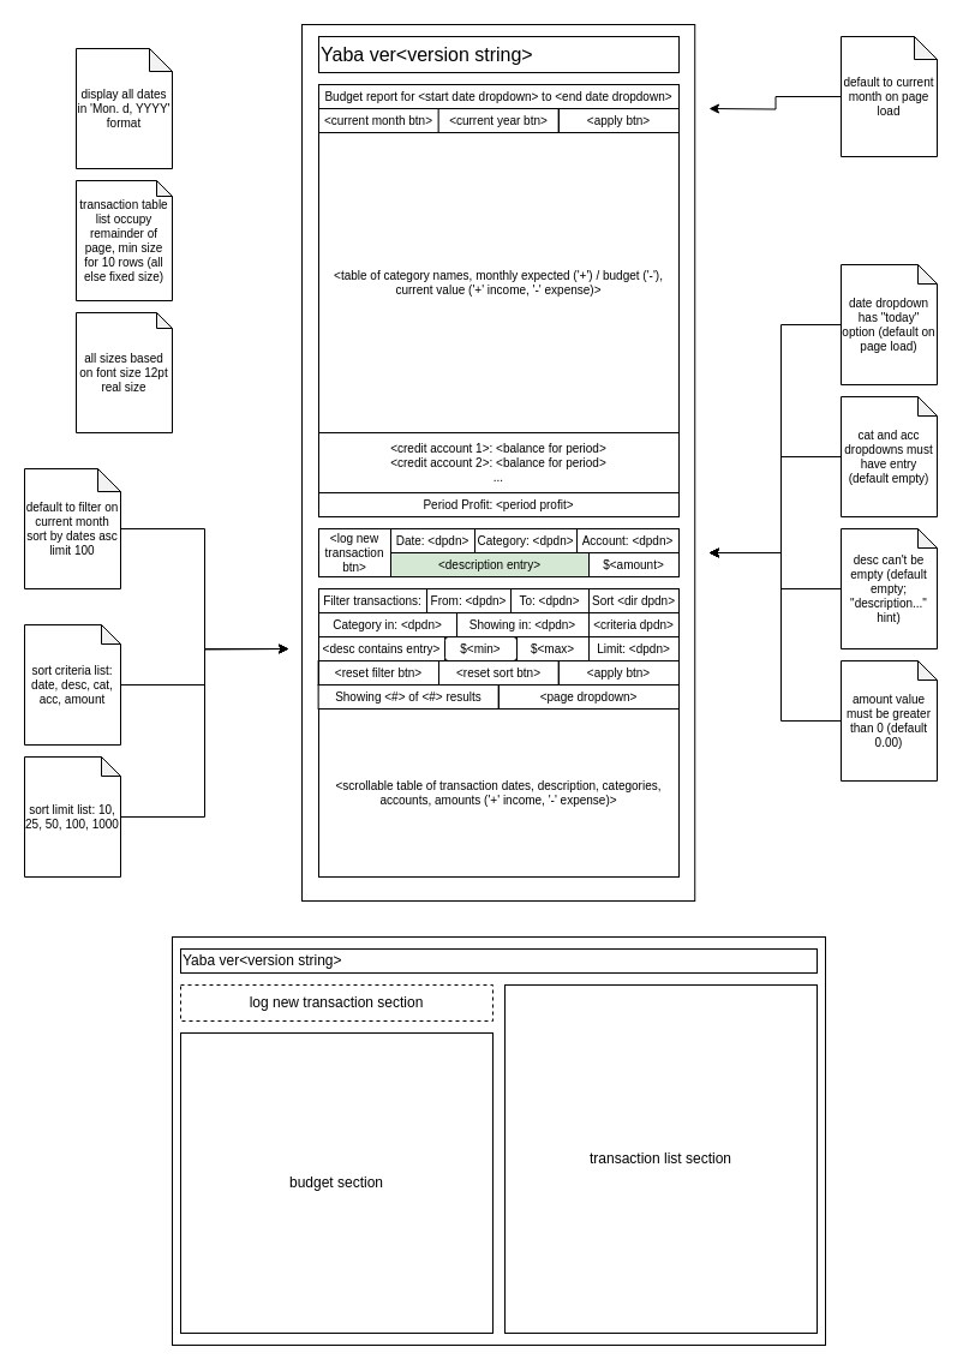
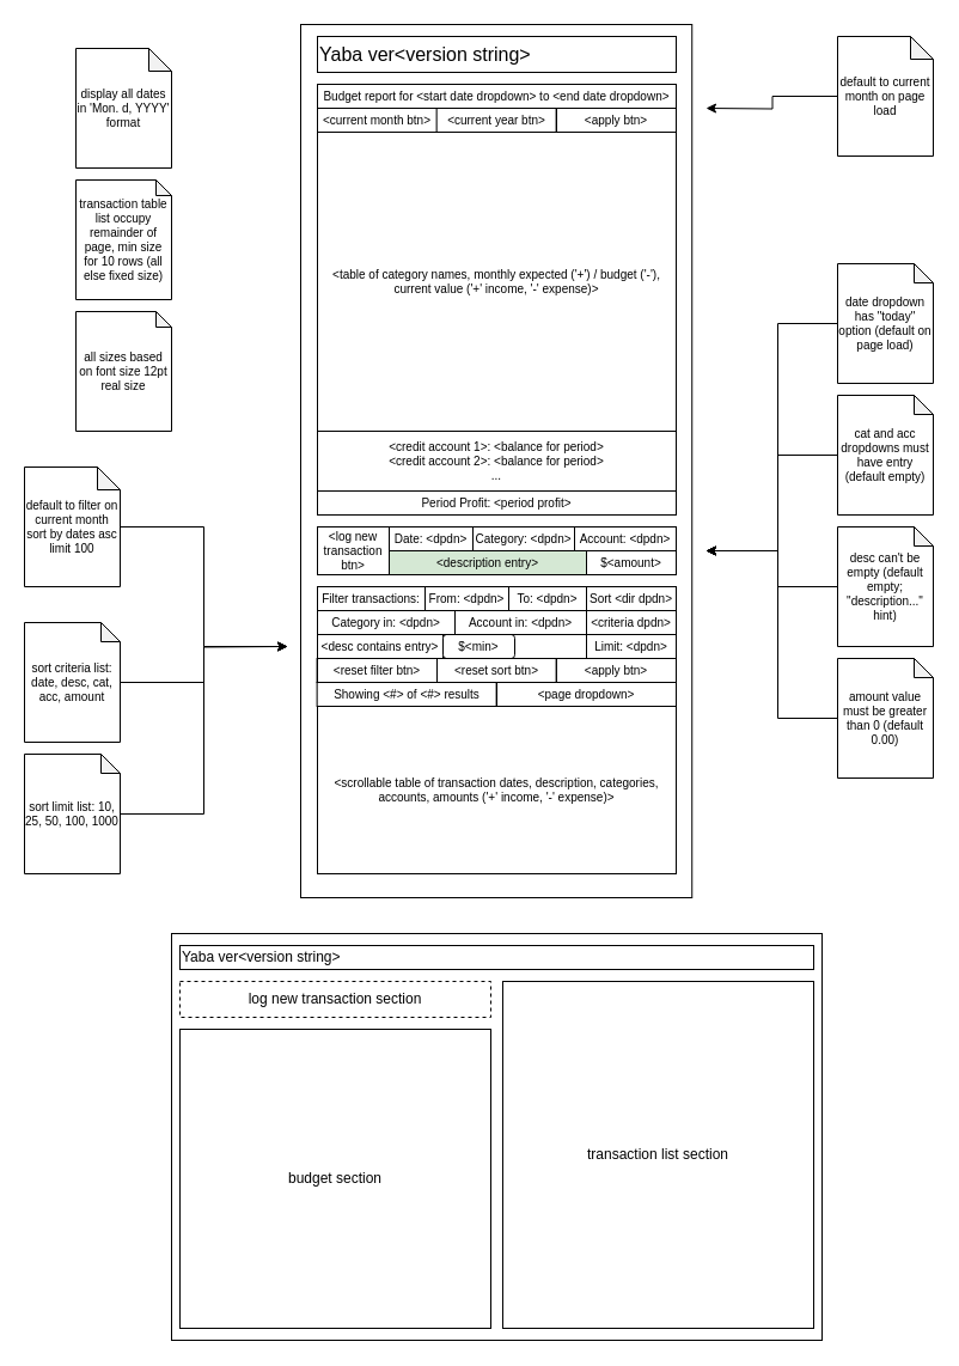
  <mxCell id="0" />
  <mxCell id="1" parent="0" />
  <mxCell id="2" value="" style="rounded=0;whiteSpace=wrap;html=1;aspect=fixed;fontSize=10;" parent="1" vertex="1"><mxGeometry x="143" y="780" width="544" height="340" as="geometry" /></mxCell>
  <mxCell id="3" value="" style="rounded=0;whiteSpace=wrap;html=1;aspect=fixed;fontSize=10;" parent="1" vertex="1"><mxGeometry x="251" width="327.24" height="730" as="geometry" y="20" /></mxCell>
  <mxCell id="4" value="" style="rounded=0;whiteSpace=wrap;html=1;fontSize=10;" parent="1" vertex="1"><mxGeometry x="265" y="70" width="300" height="360" as="geometry" /></mxCell>
  <mxCell id="5" value="" style="rounded=0;whiteSpace=wrap;html=1;fontSize=10;" parent="1" vertex="1"><mxGeometry x="265" y="490" width="300" height="240" as="geometry" /></mxCell>
  <mxCell id="6" value="" style="rounded=0;whiteSpace=wrap;html=1;fontSize=10;" parent="1" vertex="1"><mxGeometry x="265" y="440" width="300" height="40" as="geometry" /></mxCell>
  <mxCell id="7" value="" style="rounded=0;whiteSpace=wrap;html=1;fontSize=10;" parent="1" vertex="1"><mxGeometry x="265" y="70" width="300" height="40" as="geometry" /></mxCell>
  <mxCell id="8" value="Budget report for &amp;lt;start date dropdown&amp;gt; to &amp;lt;end date dropdown&amp;gt;" style="rounded=0;whiteSpace=wrap;html=1;fontSize=10;" parent="1" vertex="1"><mxGeometry x="265" y="70" width="300" height="20" as="geometry" /></mxCell>
  <mxCell id="9" value="&amp;lt;current month btn&amp;gt;" style="rounded=0;whiteSpace=wrap;html=1;fontSize=10;" parent="1" vertex="1"><mxGeometry x="265" y="90" width="100" height="20" as="geometry" /></mxCell>
  <mxCell id="10" value="&amp;lt;current year btn&amp;gt;" style="rounded=0;whiteSpace=wrap;html=1;fontSize=10;" parent="1" vertex="1"><mxGeometry x="364.62" y="90" width="100" height="20" as="geometry" /></mxCell>
  <mxCell id="11" value="&amp;lt;apply btn&amp;gt;" style="rounded=0;whiteSpace=wrap;html=1;fontSize=10;" parent="1" vertex="1"><mxGeometry x="465" y="90" width="100" height="20" as="geometry" /></mxCell>
  <mxCell id="12" value="" style="rounded=0;whiteSpace=wrap;html=1;fontSize=10;" parent="1" vertex="1"><mxGeometry x="265" y="110" width="300" height="320" as="geometry" /></mxCell>
  <mxCell id="13" value="&amp;lt;table of category names, monthly expected ('+') / budget ('-'), current value ('+' income, '-' expense)&amp;gt;" style="rounded=0;whiteSpace=wrap;html=1;fontSize=10;" parent="1" vertex="1"><mxGeometry x="265" y="110" width="300" height="250" as="geometry" /></mxCell>
  <mxCell id="14" value="&amp;lt;credit account 1&amp;gt;: &amp;lt;balance for period&amp;gt;&lt;div style=&quot;font-size: 10px;&quot;&gt;&amp;lt;credit account 2&amp;gt;: &amp;lt;balance for period&amp;gt;&lt;/div&gt;&lt;div style=&quot;font-size: 10px;&quot;&gt;...&lt;/div&gt;" style="rounded=0;whiteSpace=wrap;html=1;fontSize=10;" parent="1" vertex="1"><mxGeometry x="265" y="360" width="300" height="50" as="geometry" /></mxCell>
  <mxCell id="15" value="Period Profit: &amp;lt;period profit&amp;gt;" style="rounded=0;whiteSpace=wrap;html=1;fontSize=10;" parent="1" vertex="1"><mxGeometry x="265" y="410" width="300" height="20" as="geometry" /></mxCell>
  <mxCell id="16" style="edgeStyle=orthogonalEdgeStyle;rounded=0;orthogonalLoop=1;jettySize=auto;html=1;fontSize=10;" parent="1" source="17" edge="1"><mxGeometry relative="1" as="geometry"><mxPoint x="590" y="90" as="targetPoint" /></mxGeometry></mxCell>
  <mxCell id="17" value="default to current month on page load" style="shape=note;whiteSpace=wrap;html=1;backgroundOutline=1;darkOpacity=0.05;size=19;fontSize=10;" parent="1" vertex="1"><mxGeometry x="700" y="30" width="80" height="100" as="geometry" /></mxCell>
  <mxCell id="18" style="edgeStyle=orthogonalEdgeStyle;rounded=0;orthogonalLoop=1;jettySize=auto;html=1;fontSize=10;" parent="1" source="19" edge="1"><mxGeometry relative="1" as="geometry"><mxPoint x="590" y="460" as="targetPoint" /><Array as="points"><mxPoint x="650" y="270" /><mxPoint x="650" y="460" /></Array></mxGeometry></mxCell>
  <mxCell id="19" value="date dropdown has &quot;today&quot; option (default on page load)" style="shape=note;whiteSpace=wrap;html=1;backgroundOutline=1;darkOpacity=0.05;size=16;fontSize=10;" parent="1" vertex="1"><mxGeometry x="700" y="220" width="80" height="100" as="geometry" /></mxCell>
  <mxCell id="20" value="amount value must be greater than 0 (default 0.00)" style="shape=note;whiteSpace=wrap;html=1;backgroundOutline=1;darkOpacity=0.05;size=16;fontSize=10;" parent="1" vertex="1"><mxGeometry x="700" y="550" width="80" height="100" as="geometry" /></mxCell>
  <mxCell id="21" value="&amp;lt;log new transaction btn&amp;gt;" style="rounded=0;whiteSpace=wrap;html=1;fontSize=10;" parent="1" vertex="1"><mxGeometry x="265" y="440" width="60" height="40" as="geometry" /></mxCell>
  <mxCell id="22" value="Category: &amp;lt;dpdn&amp;gt;" style="rounded=0;whiteSpace=wrap;html=1;fontSize=10;" parent="1" vertex="1"><mxGeometry x="395" y="440" width="85" height="20" as="geometry" /></mxCell>
  <mxCell id="23" value="$&amp;lt;amount&amp;gt;" style="rounded=0;whiteSpace=wrap;html=1;fontSize=10;" parent="1" vertex="1"><mxGeometry x="490" y="460" width="75" height="20" as="geometry" /></mxCell>
  <mxCell id="24" value="&amp;lt;description entry&amp;gt;" style="rounded=0;whiteSpace=wrap;html=1;fontSize=10;fillColor=#d5e8d4;" parent="1" vertex="1"><mxGeometry x="325" y="460" width="165" height="20" as="geometry" /></mxCell>
  <mxCell id="25" value="display all dates in 'Mon. d, YYYY' format" style="shape=note;whiteSpace=wrap;html=1;backgroundOutline=1;darkOpacity=0.05;size=19;fontSize=10;" parent="1" vertex="1"><mxGeometry x="63" y="40" width="80" height="100" as="geometry" /></mxCell>
  <mxCell id="26" style="edgeStyle=orthogonalEdgeStyle;rounded=0;orthogonalLoop=1;jettySize=auto;html=1;fontSize=10;" parent="1" source="27" edge="1"><mxGeometry relative="1" as="geometry"><mxPoint x="590" y="460" as="targetPoint" /><Array as="points"><mxPoint x="650" y="380" /><mxPoint x="650" y="460" /></Array></mxGeometry></mxCell>
  <mxCell id="27" value="cat and acc dropdowns must have entry (default empty)" style="shape=note;whiteSpace=wrap;html=1;backgroundOutline=1;darkOpacity=0.05;size=16;fontSize=10;" parent="1" vertex="1"><mxGeometry x="700" y="330" width="80" height="100" as="geometry" /></mxCell>
  <mxCell id="28" style="edgeStyle=orthogonalEdgeStyle;rounded=0;orthogonalLoop=1;jettySize=auto;html=1;fontSize=10;" parent="1" source="20" edge="1"><mxGeometry relative="1" as="geometry"><mxPoint x="590" y="460" as="targetPoint" /><mxPoint x="710" y="450" as="sourcePoint" /><Array as="points"><mxPoint x="650" y="600" /><mxPoint x="650" y="460" /></Array></mxGeometry></mxCell>
  <mxCell id="29" value="" style="rounded=0;whiteSpace=wrap;html=1;fontSize=10;" parent="1" vertex="1"><mxGeometry x="265" y="490" width="300" height="100" as="geometry" /></mxCell>
  <mxCell id="30" value="Date: &amp;lt;dpdn&amp;gt;" style="rounded=0;whiteSpace=wrap;html=1;fontSize=10;" parent="1" vertex="1"><mxGeometry x="325" y="440" width="70" height="20" as="geometry" /></mxCell>
  <mxCell id="31" value="Account: &amp;lt;dpdn&amp;gt;" style="rounded=0;whiteSpace=wrap;html=1;fontSize=10;" parent="1" vertex="1"><mxGeometry x="480" y="440" width="85" height="20" as="geometry" /></mxCell>
  <mxCell id="32" style="edgeStyle=orthogonalEdgeStyle;rounded=0;orthogonalLoop=1;jettySize=auto;html=1;fontSize=10;" parent="1" source="33" edge="1"><mxGeometry relative="1" as="geometry"><mxPoint x="590" y="460" as="targetPoint" /><Array as="points"><mxPoint x="650" y="490" /><mxPoint x="650" y="460" /></Array></mxGeometry></mxCell>
  <mxCell id="33" value="desc can't be empty (default empty; &quot;description...&quot; hint)" style="shape=note;whiteSpace=wrap;html=1;backgroundOutline=1;darkOpacity=0.05;size=16;fontSize=10;" parent="1" vertex="1"><mxGeometry x="700" y="440" width="80" height="100" as="geometry" /></mxCell>
  <mxCell id="34" value="" style="rounded=0;whiteSpace=wrap;html=1;fontSize=10;" parent="1" vertex="1"><mxGeometry x="490" y="490" width="75" height="60" as="geometry" /></mxCell>
  <mxCell id="35" value="Sort &amp;lt;dir dpdn&amp;gt;" style="rounded=0;whiteSpace=wrap;html=1;fontSize=10;" parent="1" vertex="1"><mxGeometry x="490" y="490" width="75" height="20" as="geometry" /></mxCell>
  <mxCell id="36" value="&amp;lt;criteria dpdn&amp;gt;" style="rounded=0;whiteSpace=wrap;html=1;fontSize=10;" parent="1" vertex="1"><mxGeometry x="490" y="510" width="75" height="20" as="geometry" /></mxCell>
  <mxCell id="37" value="Limit: &amp;lt;dpdn&amp;gt;" style="rounded=0;whiteSpace=wrap;html=1;fontSize=10;" parent="1" vertex="1"><mxGeometry x="490" y="530" width="75" height="20" as="geometry" /></mxCell>
  <mxCell id="38" style="edgeStyle=orthogonalEdgeStyle;rounded=0;orthogonalLoop=1;jettySize=auto;html=1;" parent="1" source="39" edge="1"><mxGeometry relative="1" as="geometry"><mxPoint x="240" y="540" as="targetPoint" /></mxGeometry></mxCell>
  <mxCell id="39" value="sort criteria list: date, desc, cat, acc, amount" style="shape=note;whiteSpace=wrap;html=1;backgroundOutline=1;darkOpacity=0.05;size=16;fontSize=10;" parent="1" vertex="1"><mxGeometry x="20" y="520" width="80" height="100" as="geometry" /></mxCell>
  <mxCell id="40" style="edgeStyle=orthogonalEdgeStyle;rounded=0;orthogonalLoop=1;jettySize=auto;html=1;" parent="1" source="41" edge="1"><mxGeometry relative="1" as="geometry"><mxPoint x="240" y="540" as="targetPoint" /><Array as="points"><mxPoint x="170" y="680" /><mxPoint x="170" y="540" /></Array></mxGeometry></mxCell>
  <mxCell id="41" value="sort limit list: 10, 25, 50, 100, 1000" style="shape=note;whiteSpace=wrap;html=1;backgroundOutline=1;darkOpacity=0.05;size=16;fontSize=10;" parent="1" vertex="1"><mxGeometry x="20" y="630" width="80" height="100" as="geometry" /></mxCell>
  <mxCell id="42" value="" style="rounded=0;whiteSpace=wrap;html=1;fontSize=10;" parent="1" vertex="1"><mxGeometry x="265" y="490" width="225" height="60" as="geometry" /></mxCell>
  <mxCell id="43" value="Filter transactions:" style="rounded=0;whiteSpace=wrap;html=1;fontSize=10;" parent="1" vertex="1"><mxGeometry x="265" y="490" width="90" height="20" as="geometry" /></mxCell>
  <mxCell id="44" value="From: &amp;lt;dpdn&amp;gt;" style="rounded=0;whiteSpace=wrap;html=1;fontSize=10;" parent="1" vertex="1"><mxGeometry x="355" y="490" width="70" height="20" as="geometry" /></mxCell>
  <mxCell id="45" value="To: &amp;lt;dpdn&amp;gt;" style="rounded=0;whiteSpace=wrap;html=1;fontSize=10;" parent="1" vertex="1"><mxGeometry x="425" y="490" width="65" height="20" as="geometry" /></mxCell>
  <mxCell id="46" value="&amp;lt;desc contains entry&amp;gt;" style="rounded=0;whiteSpace=wrap;html=1;fontSize=10;" parent="1" vertex="1"><mxGeometry x="265" y="530" width="105" height="20" as="geometry" /></mxCell>
  <mxCell id="47" value="$&amp;lt;min&amp;gt;" style="whiteSpace=wrap;html=1;fontSize=10;rounded=1;" parent="1" vertex="1"><mxGeometry x="370" y="530" width="60" height="20" as="geometry" /></mxCell>
- <mxCell id="48" value="$&amp;lt;max&amp;gt;" style="rounded=0;whiteSpace=wrap;html=1;fontSize=10;" parent="1" vertex="1"><mxGeometry x="430" y="530" width="60" height="20" as="geometry" /></mxCell>
  <mxCell id="49" value="Category in: &amp;lt;dpdn&amp;gt;" style="rounded=0;whiteSpace=wrap;html=1;fontSize=10;" parent="1" vertex="1"><mxGeometry x="265" y="510" width="115" height="20" as="geometry" /></mxCell>
- <mxCell id="50" value="Showing in: &amp;lt;dpdn&amp;gt;" style="rounded=0;whiteSpace=wrap;html=1;fontSize=10;" parent="1" vertex="1"><mxGeometry x="380" y="510" width="110" height="20" as="geometry" /></mxCell>
+ <mxCell id="50" value="Account in: &amp;lt;dpdn&amp;gt;" style="rounded=0;whiteSpace=wrap;html=1;fontSize=10;" parent="1" vertex="1"><mxGeometry x="380" y="510" width="110" height="20" as="geometry" /></mxCell>
  <mxCell id="51" value="" style="rounded=0;whiteSpace=wrap;html=1;fontSize=10;" parent="1" vertex="1"><mxGeometry x="264.62" y="550" width="300" height="20" as="geometry" /></mxCell>
  <mxCell id="52" value="&amp;lt;apply btn&amp;gt;" style="rounded=0;whiteSpace=wrap;html=1;fontSize=10;" parent="1" vertex="1"><mxGeometry x="465" y="550" width="100" height="20" as="geometry" /></mxCell>
  <mxCell id="53" value="" style="rounded=0;whiteSpace=wrap;html=1;fontSize=10;" parent="1" vertex="1"><mxGeometry x="265" y="570" width="300" height="20" as="geometry" /></mxCell>
  <mxCell id="54" value="Showing &amp;lt;#&amp;gt; of &amp;lt;#&amp;gt; results" style="rounded=0;whiteSpace=wrap;html=1;fontSize=10;" parent="1" vertex="1"><mxGeometry x="264.62" y="570" width="150" height="20" as="geometry" /></mxCell>
  <mxCell id="55" value="&amp;lt;page dropdown&amp;gt;" style="rounded=0;whiteSpace=wrap;html=1;fontSize=10;" parent="1" vertex="1"><mxGeometry x="415" y="570" width="150" height="20" as="geometry" /></mxCell>
  <mxCell id="56" value="&amp;lt;reset sort btn&amp;gt;" style="rounded=0;whiteSpace=wrap;html=1;fontSize=10;" parent="1" vertex="1"><mxGeometry x="364.62" y="550" width="100" height="20" as="geometry" /></mxCell>
  <mxCell id="57" value="&amp;lt;reset filter btn&amp;gt;" style="rounded=0;whiteSpace=wrap;html=1;fontSize=10;" parent="1" vertex="1"><mxGeometry x="265" y="550" width="100" height="20" as="geometry" /></mxCell>
  <mxCell id="58" value="&amp;lt;scrollable table of transaction dates, description, categories, accounts, amounts ('+' income, '-' expense)&amp;gt;" style="rounded=0;whiteSpace=wrap;html=1;fontSize=10;" parent="1" vertex="1"><mxGeometry x="265" y="590" width="300" height="140" as="geometry" /></mxCell>
  <mxCell id="59" value="Yaba ver&amp;lt;version string&amp;gt;" style="rounded=0;whiteSpace=wrap;html=1;fontSize=16;align=left;" parent="1" vertex="1"><mxGeometry x="265" y="30" width="300" height="30" as="geometry" /></mxCell>
  <mxCell id="60" style="edgeStyle=orthogonalEdgeStyle;rounded=0;orthogonalLoop=1;jettySize=auto;html=1;" parent="1" source="61" edge="1"><mxGeometry relative="1" as="geometry"><mxPoint x="240" y="540" as="targetPoint" /><Array as="points"><mxPoint x="170" y="440" /><mxPoint x="170" y="540" /></Array></mxGeometry></mxCell>
  <mxCell id="61" value="default to filter on current month sort by dates asc limit 100" style="shape=note;whiteSpace=wrap;html=1;backgroundOutline=1;darkOpacity=0.05;size=19;fontSize=10;" parent="1" vertex="1"><mxGeometry x="20" y="390" width="80" height="100" as="geometry" /></mxCell>
  <mxCell id="62" value="transaction table list occupy remainder of page, min size for 10 rows (all else fixed size)" style="shape=note;whiteSpace=wrap;html=1;backgroundOutline=1;darkOpacity=0.05;size=13;fontSize=10;" parent="1" vertex="1"><mxGeometry x="63" y="150" width="80" height="100" as="geometry" /></mxCell>
  <mxCell id="63" value="all sizes based on font size 12pt real size" style="shape=note;whiteSpace=wrap;html=1;backgroundOutline=1;darkOpacity=0.05;size=13;fontSize=10;" parent="1" vertex="1"><mxGeometry x="63" y="260" width="80" height="100" as="geometry" /></mxCell>
  <mxCell id="64" value="Yaba ver&amp;lt;version string&amp;gt;" style="rounded=0;whiteSpace=wrap;html=1;align=left;" parent="1" vertex="1"><mxGeometry x="150" y="790" width="530" height="20" as="geometry" /></mxCell>
  <mxCell id="65" value="transaction list section" style="rounded=0;whiteSpace=wrap;html=1;align=center;" parent="1" vertex="1"><mxGeometry x="420" y="820" width="260" height="290" as="geometry" /></mxCell>
  <mxCell id="66" value="log new transaction section" style="rounded=0;whiteSpace=wrap;html=1;align=center;dashed=1;" parent="1" vertex="1"><mxGeometry x="150" y="820" width="260" height="30" as="geometry" /></mxCell>
  <mxCell id="67" value="budget section" style="rounded=0;whiteSpace=wrap;html=1;align=center;" parent="1" vertex="1"><mxGeometry x="150" y="860" width="260" height="250" as="geometry" /></mxCell>
